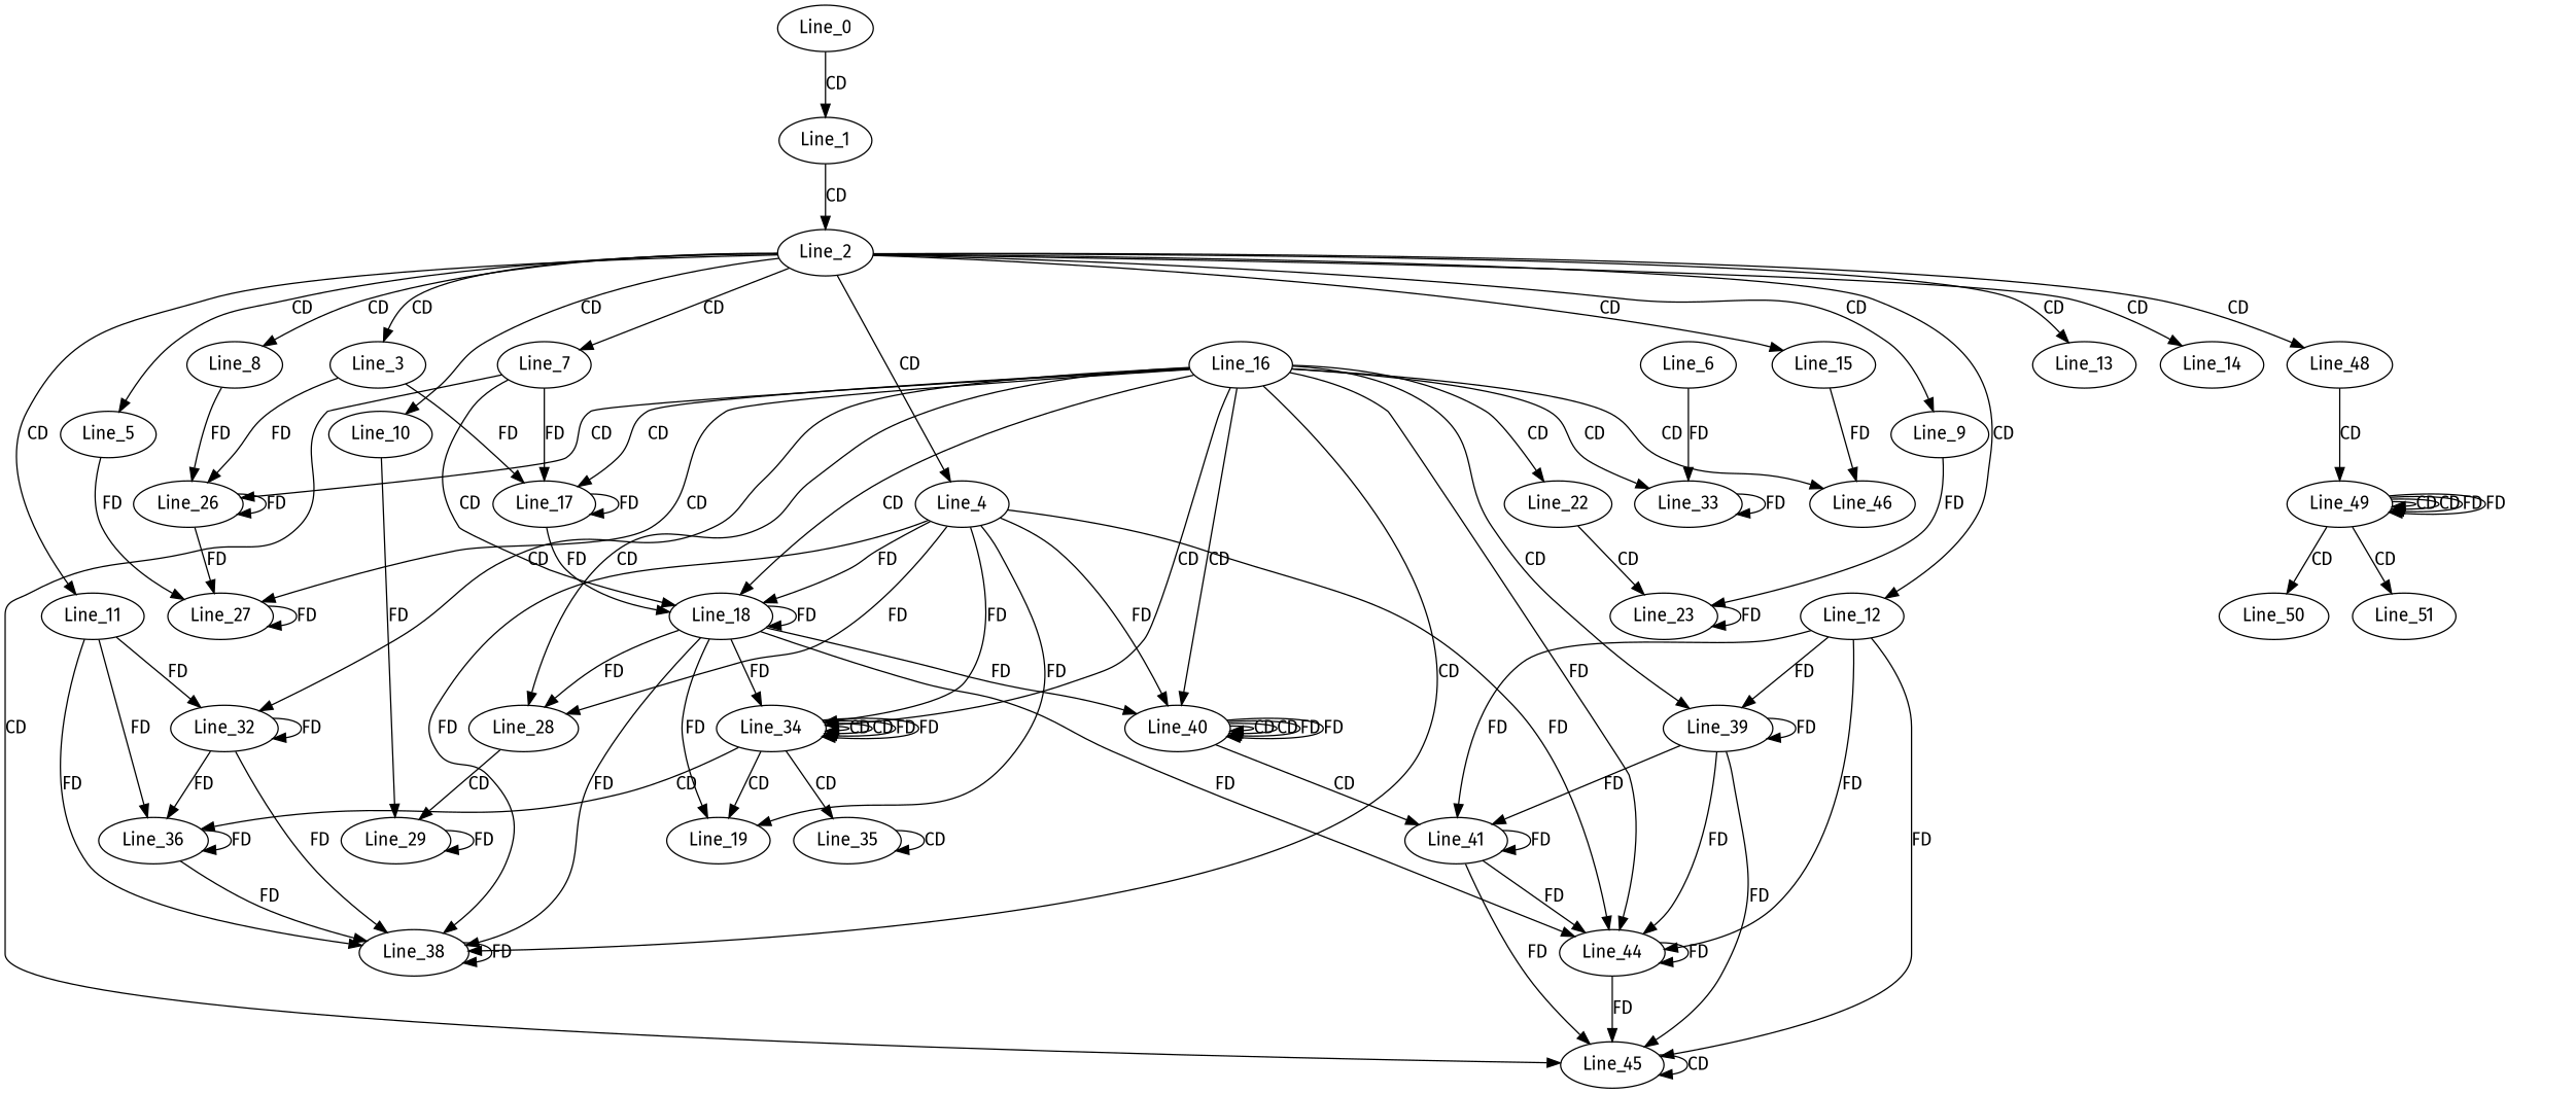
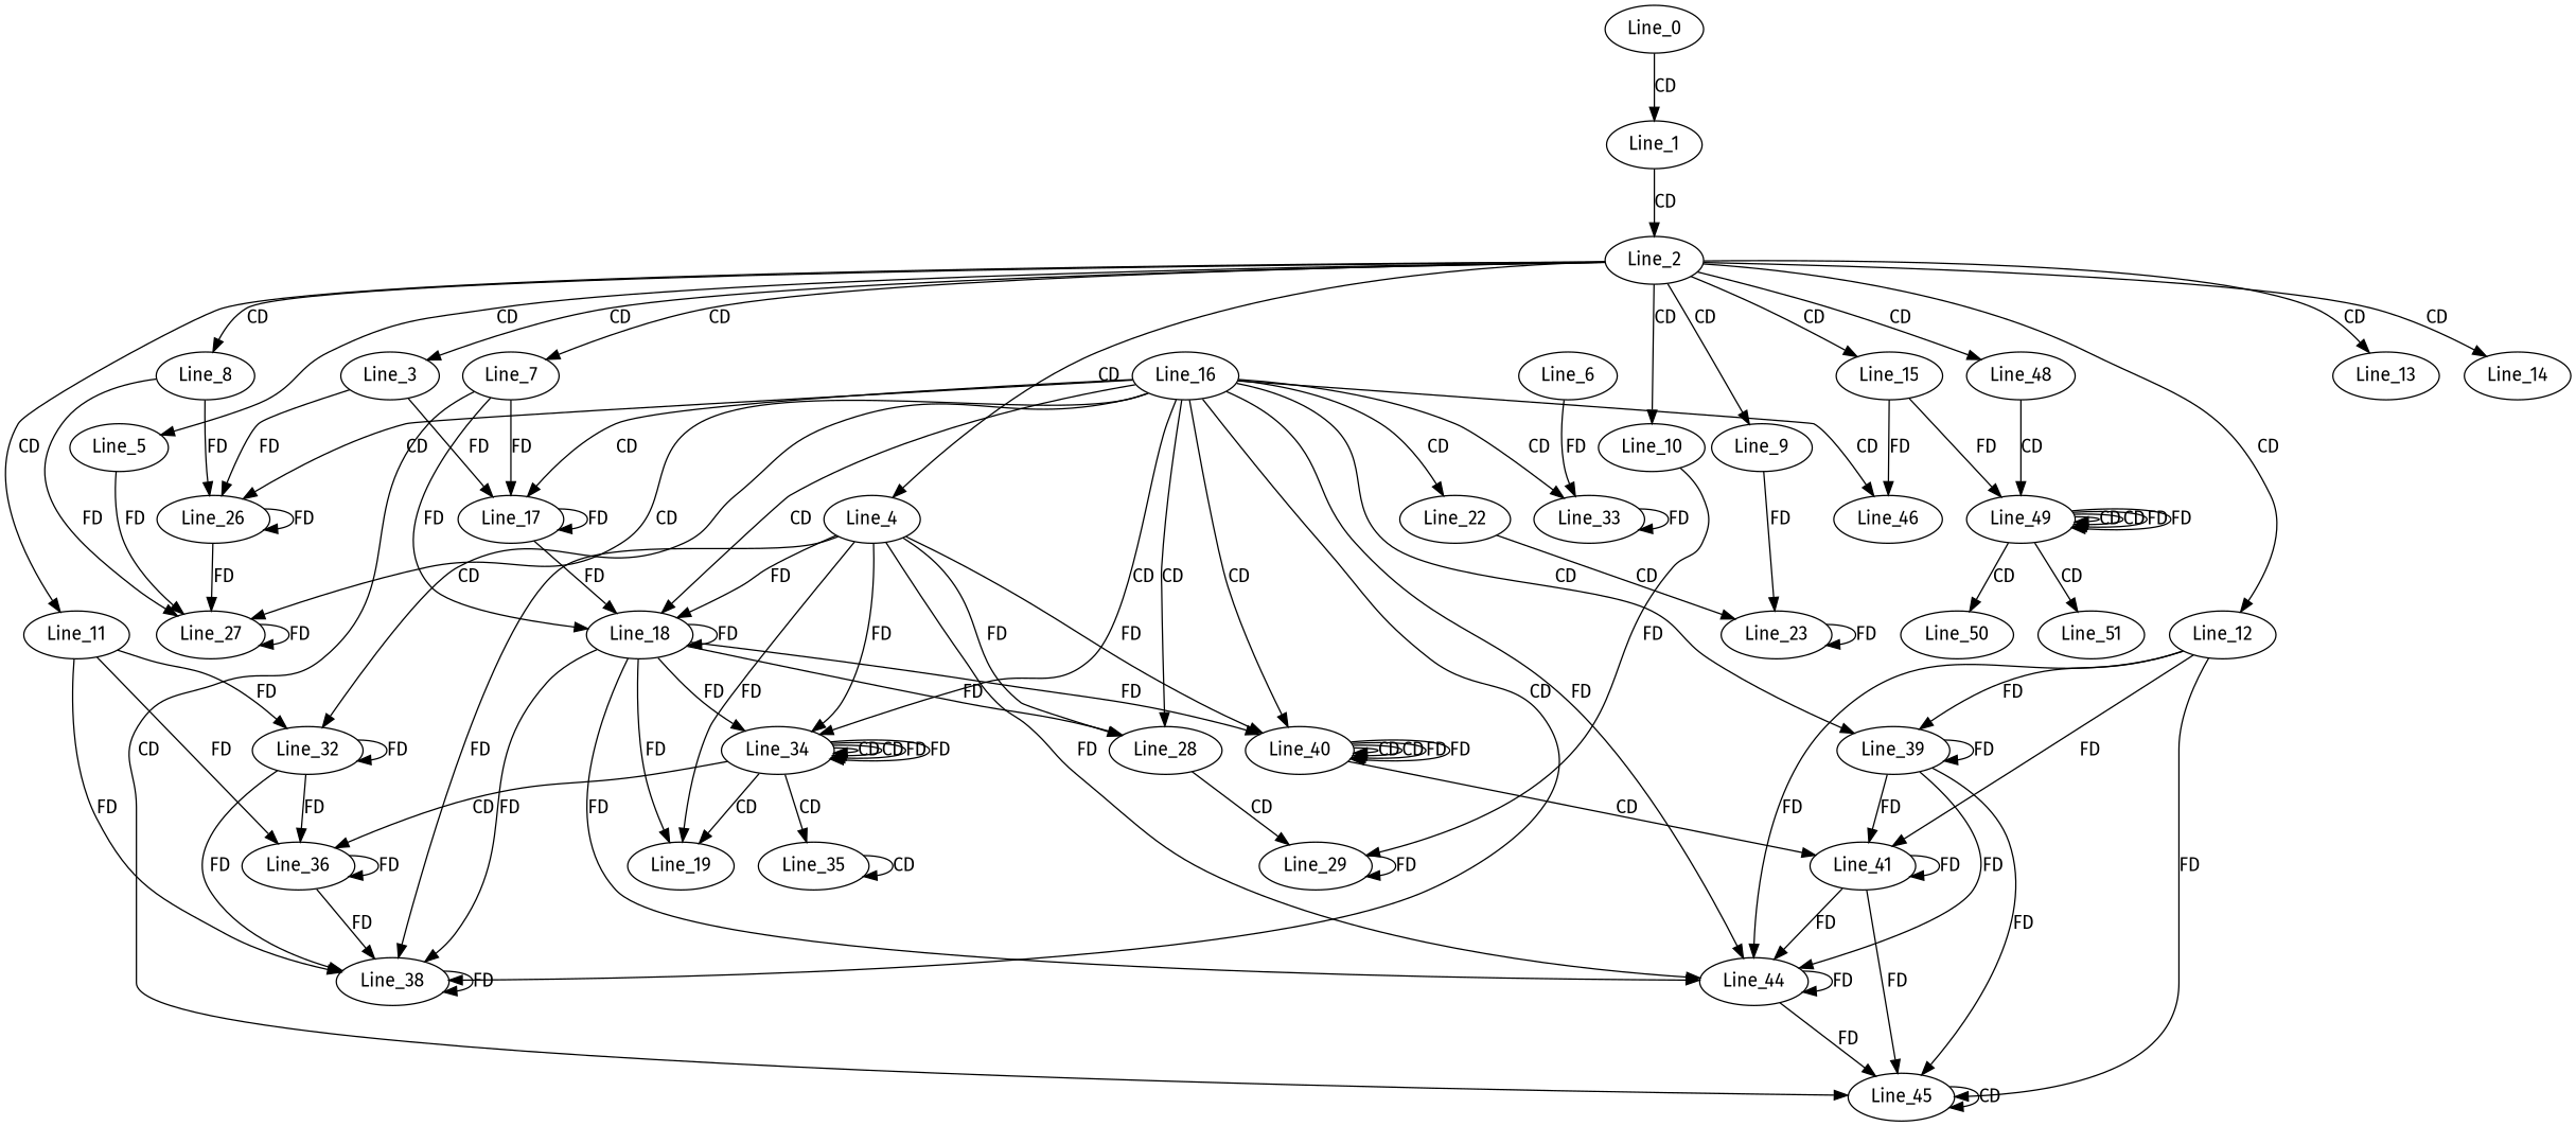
  digraph {
    fontname="Fira Sans"
    node [fontname="Fira Sans"]
    edge [fontname="Fira Sans"]
    Line_0
    Line_1
    Line_2
    Line_3
    Line_4
    Line_5
    Line_7
    Line_8
    Line_9
    Line_10
    Line_11
    Line_12
    Line_13
    Line_14
    Line_15
    Line_48
    Line_17
    Line_26
    Line_18
    Line_19
    Line_28
    Line_34
    Line_38
    Line_40
    Line_44
    Line_27
    Line_6
    Line_33
    Line_45
    Line_23
    Line_29
    Line_32
    Line_36
    Line_39
    Line_41
    Line_46
    Line_49
    Line_35
    Line_50
    Line_51
    Line_16
    Line_22
    Line_0 -> Line_1 [label=CD]
    Line_1 -> Line_2 [label=CD]
    Line_2 -> Line_3 [label=CD]
    Line_2 -> Line_4 [label=CD]
    Line_2 -> Line_5 [label=CD]
    Line_2 -> Line_7 [label=CD]
    Line_2 -> Line_8 [label=CD]
    Line_2 -> Line_9 [label=CD]
    Line_2 -> Line_10 [label=CD]
    Line_2 -> Line_11 [label=CD]
    Line_2 -> Line_12 [label=CD]
    Line_2 -> Line_13 [label=CD]
    Line_2 -> Line_14 [label=CD]
    Line_2 -> Line_15 [label=CD]
    Line_2 -> Line_48 [label=CD]
    Line_3 -> Line_17 [label=FD]
    Line_3 -> Line_26 [label=FD]
    Line_4 -> Line_18 [label=FD]
    Line_4 -> Line_19 [label=FD]
    Line_4 -> Line_28 [label=FD]
    Line_4 -> Line_34 [label=FD]
    Line_4 -> Line_38 [label=FD]
    Line_4 -> Line_40 [label=FD]
    Line_4 -> Line_44 [label=FD]
    Line_5 -> Line_27 [label=FD]
    Line_7 -> Line_17 [label=FD]
-   Line_7 -> Line_18 [label=CD]
+   Line_7 -> Line_18 [label=FD]
    Line_7 -> Line_45 [label=CD]
    Line_8 -> Line_26 [label=FD]
+   Line_8 -> Line_27 [label=FD]
    Line_9 -> Line_23 [label=FD]
    Line_10 -> Line_29 [label=FD]
    Line_11 -> Line_38 [label=FD]
    Line_11 -> Line_32 [label=FD]
    Line_11 -> Line_36 [label=FD]
    Line_12 -> Line_44 [label=FD]
    Line_12 -> Line_45 [label=FD]
    Line_12 -> Line_39 [label=FD]
    Line_12 -> Line_41 [label=FD]
    Line_15 -> Line_46 [label=FD]
+   Line_15 -> Line_49 [label=FD]
    Line_48 -> Line_49 [label=CD]
    Line_17 -> Line_17 [label=FD]
    Line_17 -> Line_18 [label=FD]
    Line_26 -> Line_26 [label=FD]
    Line_26 -> Line_27 [label=FD]
    Line_18 -> Line_18 [label=FD]
    Line_18 -> Line_19 [label=FD]
    Line_18 -> Line_28 [label=FD]
    Line_18 -> Line_34 [label=FD]
    Line_18 -> Line_38 [label=FD]
    Line_18 -> Line_40 [label=FD]
    Line_18 -> Line_44 [label=FD]
    Line_28 -> Line_29 [label=CD]
    Line_34 -> Line_19 [label=CD]
    Line_34 -> Line_34 [label=CD]
    Line_34 -> Line_34 [label=CD]
    Line_34 -> Line_34 [label=FD]
    Line_34 -> Line_34 [label=FD]
    Line_34 -> Line_36 [label=CD]
    Line_34 -> Line_35 [label=CD]
    Line_38 -> Line_38 [label=FD]
    Line_40 -> Line_40 [label=CD]
    Line_40 -> Line_40 [label=CD]
    Line_40 -> Line_40 [label=FD]
    Line_40 -> Line_40 [label=FD]
    Line_40 -> Line_41 [label=CD]
    Line_44 -> Line_44 [label=FD]
    Line_44 -> Line_45 [label=FD]
    Line_27 -> Line_27 [label=FD]
    Line_6 -> Line_33 [label=FD]
    Line_33 -> Line_33 [label=FD]
    Line_45 -> Line_45 [label=CD]
    Line_23 -> Line_23 [label=FD]
    Line_29 -> Line_29 [label=FD]
    Line_32 -> Line_38 [label=FD]
    Line_32 -> Line_32 [label=FD]
    Line_32 -> Line_36 [label=FD]
    Line_36 -> Line_38 [label=FD]
    Line_36 -> Line_36 [label=FD]
    Line_39 -> Line_44 [label=FD]
    Line_39 -> Line_45 [label=FD]
    Line_39 -> Line_39 [label=FD]
    Line_39 -> Line_41 [label=FD]
    Line_41 -> Line_44 [label=FD]
    Line_41 -> Line_45 [label=FD]
    Line_41 -> Line_41 [label=FD]
    Line_49 -> Line_49 [label=CD]
    Line_49 -> Line_49 [label=CD]
    Line_49 -> Line_49 [label=FD]
    Line_49 -> Line_49 [label=FD]
    Line_49 -> Line_50 [label=CD]
    Line_49 -> Line_51 [label=CD]
    Line_35 -> Line_35 [label=CD]
    Line_16 -> Line_17 [label=CD]
    Line_16 -> Line_26 [label=CD]
    Line_16 -> Line_18 [label=CD]
    Line_16 -> Line_28 [label=CD]
    Line_16 -> Line_34 [label=CD]
    Line_16 -> Line_38 [label=CD]
    Line_16 -> Line_40 [label=CD]
    Line_16 -> Line_44 [label=FD]
    Line_16 -> Line_27 [label=CD]
    Line_16 -> Line_33 [label=CD]
    Line_16 -> Line_32 [label=CD]
    Line_16 -> Line_39 [label=CD]
    Line_16 -> Line_46 [label=CD]
    Line_16 -> Line_22 [label=CD]
    Line_22 -> Line_23 [label=CD]
  }
